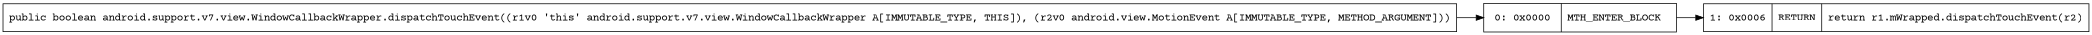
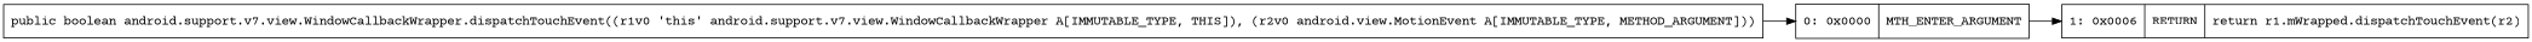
  digraph {
    rankdir=LR
    fontname="Courier Prime"
    node [shape=record fontname="Courier Prime"]
    edge [fontname="Courier Prime"]
-   n1 [label="{0\:\ 0x0000|MTH_ENTER_BLOCK\l}"]
+   n1 [label="{0\:\ 0x0000|MTH_ENTER_ARGUMENT\l}"]
    n2 [label="{1\:\ 0x0006|RETURN\l|return r1.mWrapped.dispatchTouchEvent(r2)\l}"]
    n3 [label="{public boolean android.support.v7.view.WindowCallbackWrapper.dispatchTouchEvent((r1v0 'this' android.support.v7.view.WindowCallbackWrapper A[IMMUTABLE_TYPE, THIS]), (r2v0 android.view.MotionEvent A[IMMUTABLE_TYPE, METHOD_ARGUMENT])) }"]
    n1 -> n2
    n3 -> n1
  }
